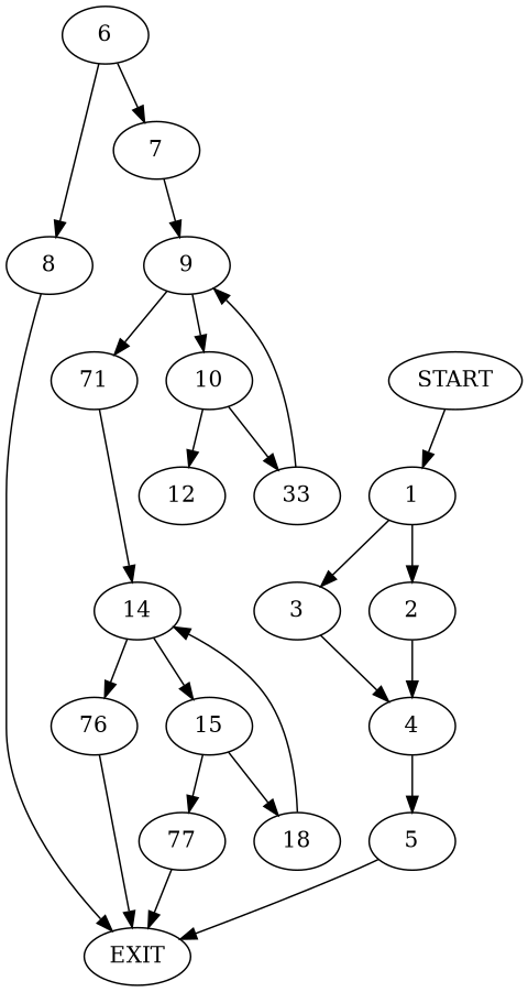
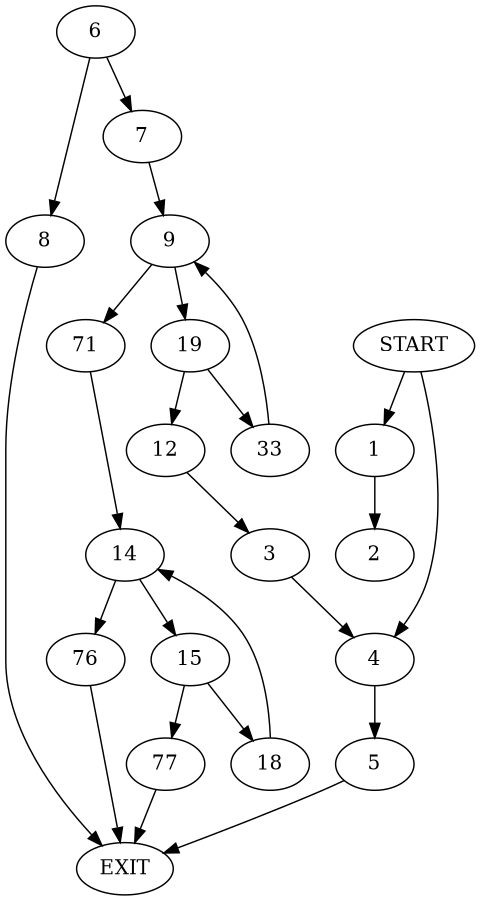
  digraph {
    n1 [label=START]
    1
    2
    3
    n5 [label=EXIT]
    4
    5
    6
    7
    8
    9
-   10
+   10 [label=19]
    n13 [label=71]
    12
    n15 [label=33]
    14
    15
    n18 [label=76]
    n19 [label=77]
    18
    n1 -> 1
    1 -> 2
-   1 -> 3
-   2 -> 4
+   12 -> 3
+   n1 -> 4
    3 -> 4
    4 -> 5
    5 -> n5
    6 -> 7
    6 -> 8
    7 -> 9
    8 -> n5
    9 -> 10
    9 -> n13
    10 -> 12
    10 -> n15
    n13 -> 14
    n15 -> 9
    14 -> 15
    14 -> n18
    15 -> n19
    15 -> 18
    n18 -> n5
    n19 -> n5
    18 -> 14
  }
